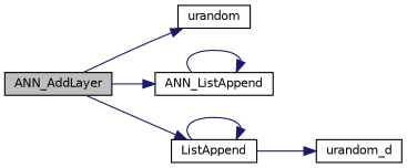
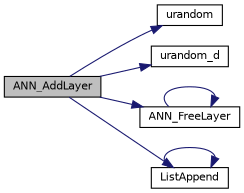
  digraph {
    rankdir=LR
    node [color=black fillcolor=white fontname=Helvetica fontsize=10 shape=record style=filled]
    edge [color=midnightblue fontname=Helvetica fontsize=10 labelfontname=Helvetica labelfontsize=10 style=solid]
    n1 [fillcolor=grey75 fontcolor=black height=0.2 label=ANN_AddLayer width=0.4]
    n2 [height=0.2 label=urandom width=0.4]
    n3 [height=0.2 label=urandom_d width=0.4]
-   n4 [height=0.2 label=ANN_ListAppend width=0.4]
+   n4 [height=0.2 label=ANN_FreeLayer width=0.4]
    n5 [height=0.2 label=ListAppend width=0.4]
    n1 -> n2
-   n5 -> n3
+   n1 -> n3
    n1 -> n4
    n1 -> n5
    n4 -> n4
    n5 -> n5
  }
